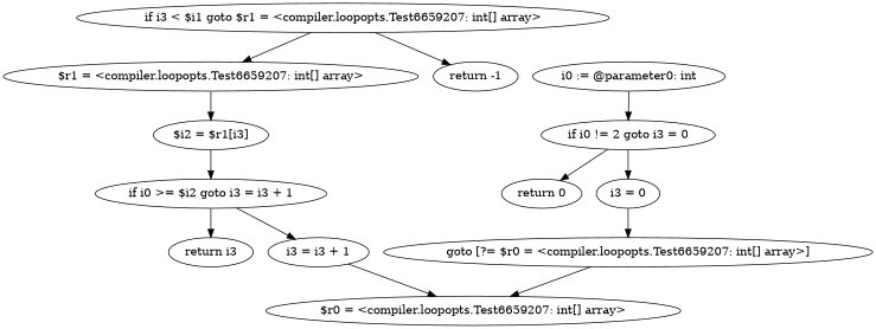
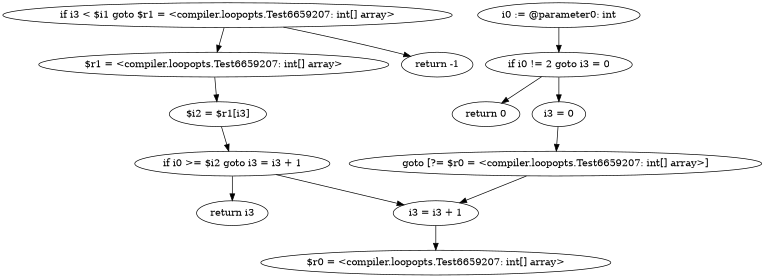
  digraph {
    n1 [label="if i0 != 2 goto i3 = 0"]
    "i0 := @parameter0: int"
    "return 0"
    "i3 = 0"
    "goto [?= $r0 = <compiler.loopopts.Test6659207: int[] array>]"
    "$r0 = <compiler.loopopts.Test6659207: int[] array>"
    "$r1 = <compiler.loopopts.Test6659207: int[] array>"
    "$i2 = $r1[i3]"
    "if i0 >= $i2 goto i3 = i3 + 1"
    "return i3"
    "i3 = i3 + 1"
    "if i3 < $i1 goto $r1 = <compiler.loopopts.Test6659207: int[] array>"
    "return -1"
    n1 -> "return 0"
    n1 -> "i3 = 0"
    "i0 := @parameter0: int" -> n1
    "i3 = 0" -> "goto [?= $r0 = <compiler.loopopts.Test6659207: int[] array>]"
-   "goto [?= $r0 = <compiler.loopopts.Test6659207: int[] array>]" -> "$r0 = <compiler.loopopts.Test6659207: int[] array>"
+   "goto [?= $r0 = <compiler.loopopts.Test6659207: int[] array>]" -> "i3 = i3 + 1"
    "$r1 = <compiler.loopopts.Test6659207: int[] array>" -> "$i2 = $r1[i3]"
    "$i2 = $r1[i3]" -> "if i0 >= $i2 goto i3 = i3 + 1"
    "if i0 >= $i2 goto i3 = i3 + 1" -> "return i3"
    "if i0 >= $i2 goto i3 = i3 + 1" -> "i3 = i3 + 1"
    "i3 = i3 + 1" -> "$r0 = <compiler.loopopts.Test6659207: int[] array>"
    "if i3 < $i1 goto $r1 = <compiler.loopopts.Test6659207: int[] array>" -> "$r1 = <compiler.loopopts.Test6659207: int[] array>"
    "if i3 < $i1 goto $r1 = <compiler.loopopts.Test6659207: int[] array>" -> "return -1"
  }
